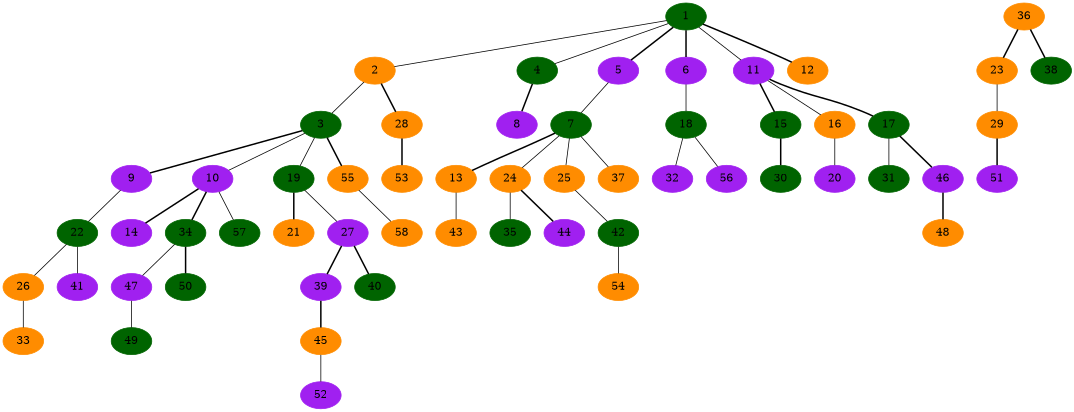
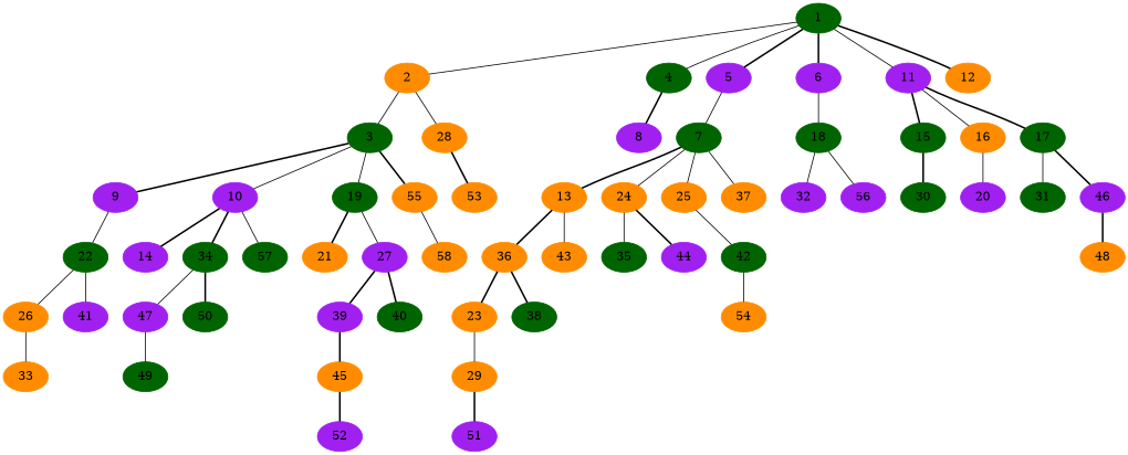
  graph {
    node [color=darkorange style=filled]
    edge [style=solid weight=1.0]
    1 [color=darkgreen]
    2
    4 [color=darkgreen]
    5 [color=purple]
    6 [color=purple]
    11 [color=purple]
    12
    3 [color=darkgreen]
    28
    8 [color=purple]
    7 [color=darkgreen]
    18 [color=darkgreen]
    15 [color=darkgreen]
    16
    17 [color=darkgreen]
    9 [color=purple]
    10 [color=purple]
    19 [color=darkgreen]
    55
    53
    22 [color=darkgreen]
    14 [color=purple]
    34 [color=darkgreen]
    57 [color=darkgreen]
    21
    27 [color=purple]
    58
    13
    24
    25
    37
    32 [color=purple]
    56 [color=purple]
    36
    43
    35 [color=darkgreen]
    44 [color=purple]
    42 [color=darkgreen]
    26
    41 [color=purple]
    47 [color=purple]
    50 [color=darkgreen]
    30 [color=darkgreen]
    20 [color=purple]
    31 [color=darkgreen]
    46 [color=purple]
    23
    29
    38 [color=darkgreen]
    48
    39 [color=purple]
    40 [color=darkgreen]
    33
    51 [color=purple]
    54
    45
    49 [color=darkgreen]
    52 [color=purple]
    1 -- 2
    1 -- 4
    1 -- 5 [style=bold]
    1 -- 6 [style=bold]
    1 -- 11
    1 -- 12 [style=bold weight=2.0]
    2 -- 3 [weight=2.0]
-   2 -- 28 [style=bold]
+   2 -- 28
    4 -- 8 [style=bold]
    5 -- 7
    6 -- 18 [weight=3.0]
    11 -- 15 [style=bold]
    11 -- 16
    11 -- 17 [style=bold]
    3 -- 9 [style=bold]
    3 -- 10
    3 -- 19
    3 -- 55 [style=bold]
    28 -- 53 [style=bold]
    7 -- 13 [style=bold]
    7 -- 24
    7 -- 25
    7 -- 37
    18 -- 32
    18 -- 56
    15 -- 30 [style=bold weight=2.0]
    16 -- 20 [weight=3.0]
    17 -- 31
    17 -- 46 [style=bold]
    9 -- 22
    10 -- 14 [style=bold]
    10 -- 34 [style=bold]
    10 -- 57
    19 -- 21 [style=bold]
    19 -- 27
    55 -- 58
    22 -- 26
    22 -- 41
    34 -- 47
    34 -- 50 [style=bold weight=2.0]
    27 -- 39 [style=bold]
    27 -- 40 [style=bold]
+   13 -- 36 [style=bold]
    13 -- 43
    24 -- 35
    24 -- 44 [style=bold]
    25 -- 42
    36 -- 23 [style=bold]
    36 -- 38 [style=bold]
    42 -- 54
    26 -- 33
    47 -- 49
    46 -- 48 [style=bold]
    23 -- 29
    29 -- 51 [style=bold]
    39 -- 45 [style=bold]
-   45 -- 52
+   45 -- 52 [style=bold]
  }
